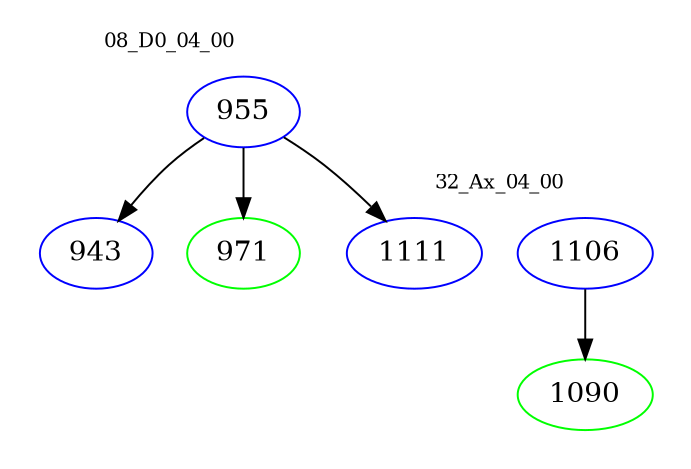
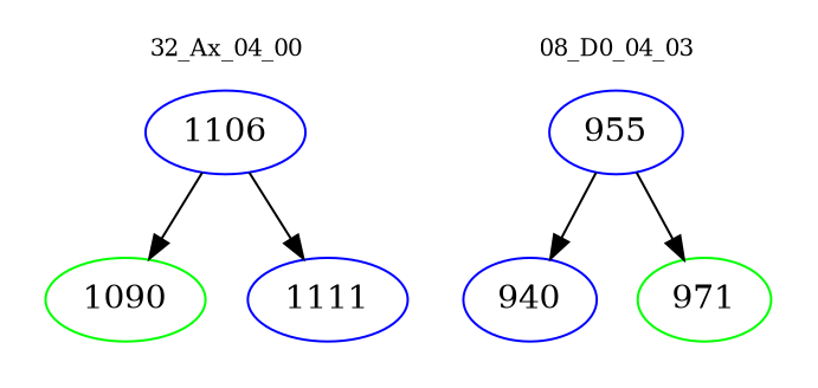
  digraph {
    node [color=blue]
    edge [color=black]
    n1 [label=1106]
    n2 [color=green label=1090]
    n3 [label=1111]
    n4 [label=955]
-   n5 [label=943]
+   n5 [label=940]
    n6 [color=green label=971]
    subgraph cluster_1 {
      color=white
      fontsize=10
      label="32_Ax_04_00"
      n1
      n2
      n3
    }
    subgraph cluster_2 {
      color=white
      fontsize=10
-     label="08_D0_04_00"
+     label="08_D0_04_03"
      n4
      n5
      n6
    }
    n1 -> n2
-   n4 -> n3
+   n1 -> n3
    n4 -> n5
    n4 -> n6
  }
